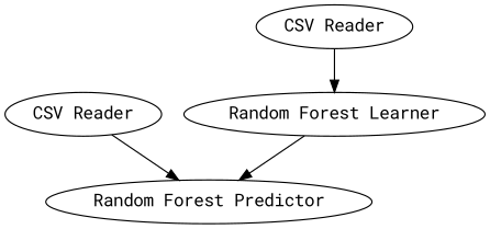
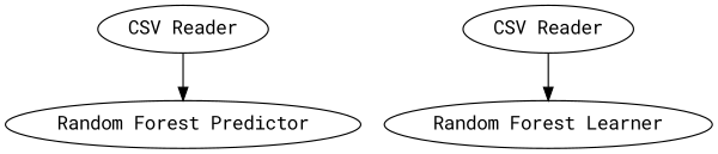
  digraph {
    fontname="Roboto Mono"
    rankdir=TB
    node [fontname="Roboto Mono"]
    edge [fontname="Roboto Mono"]
    n1 [label="CSV Reader"]
    n2 [label="Random Forest Predictor"]
    n3 [label="CSV Reader"]
    n4 [label="Random Forest Learner"]
    n1 -> n2
    n3 -> n4
-   n4 -> n2
  }
